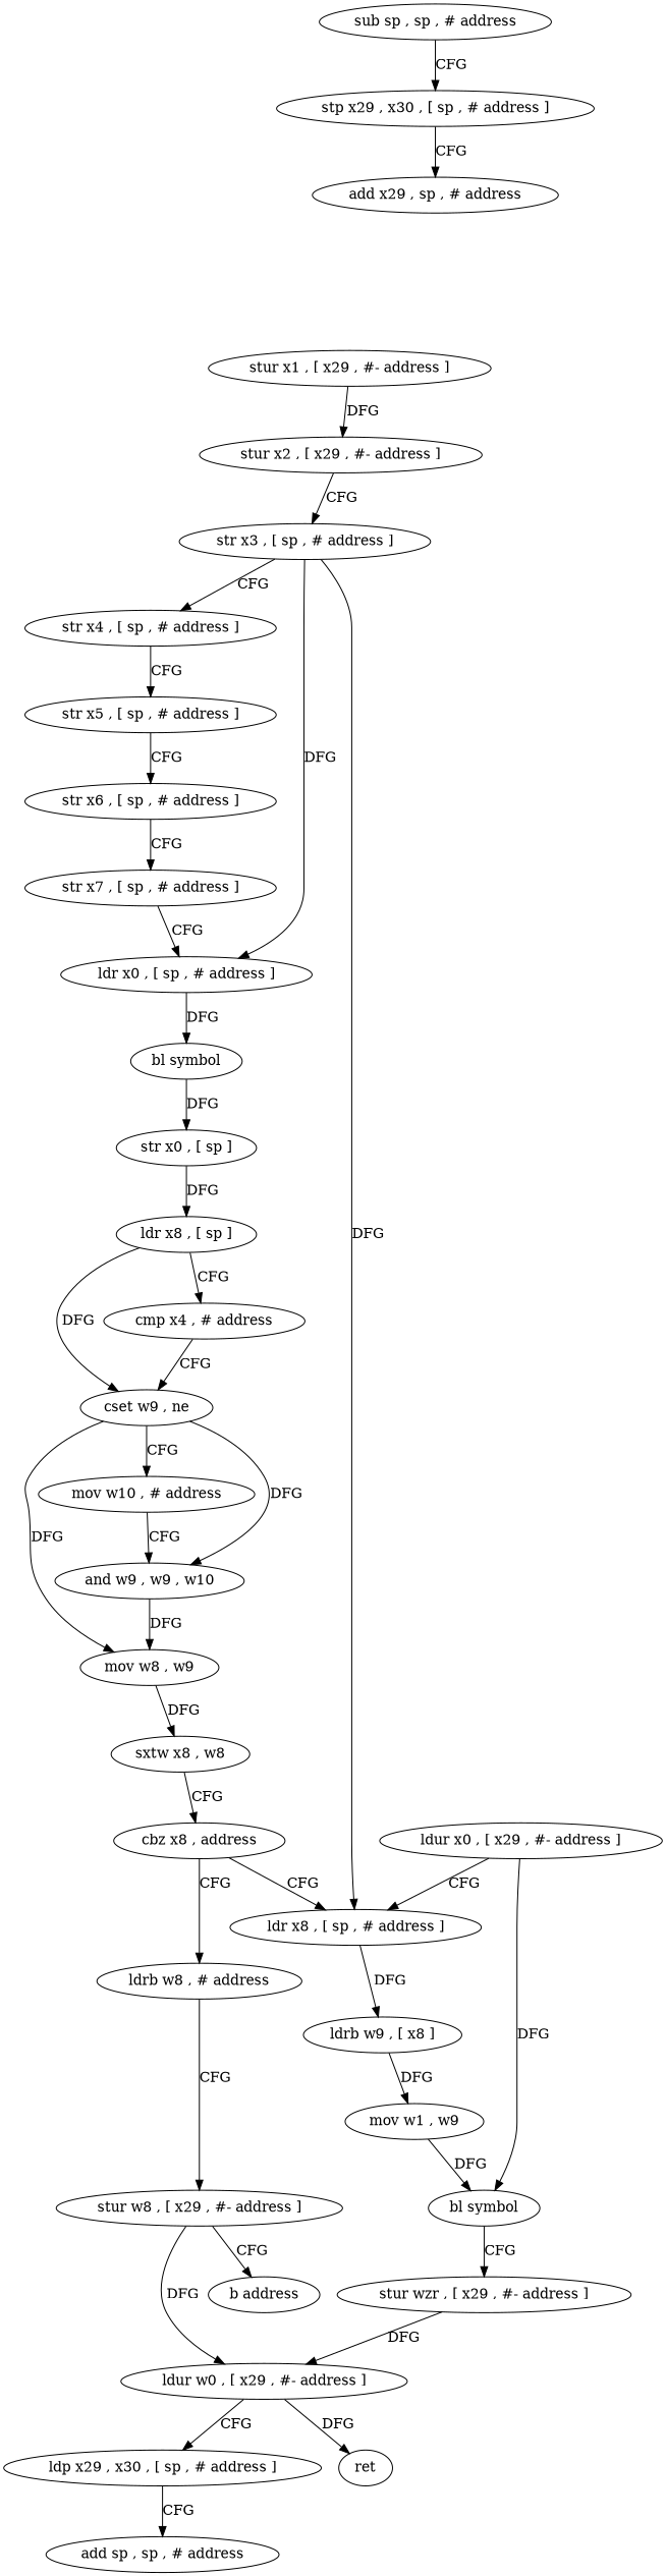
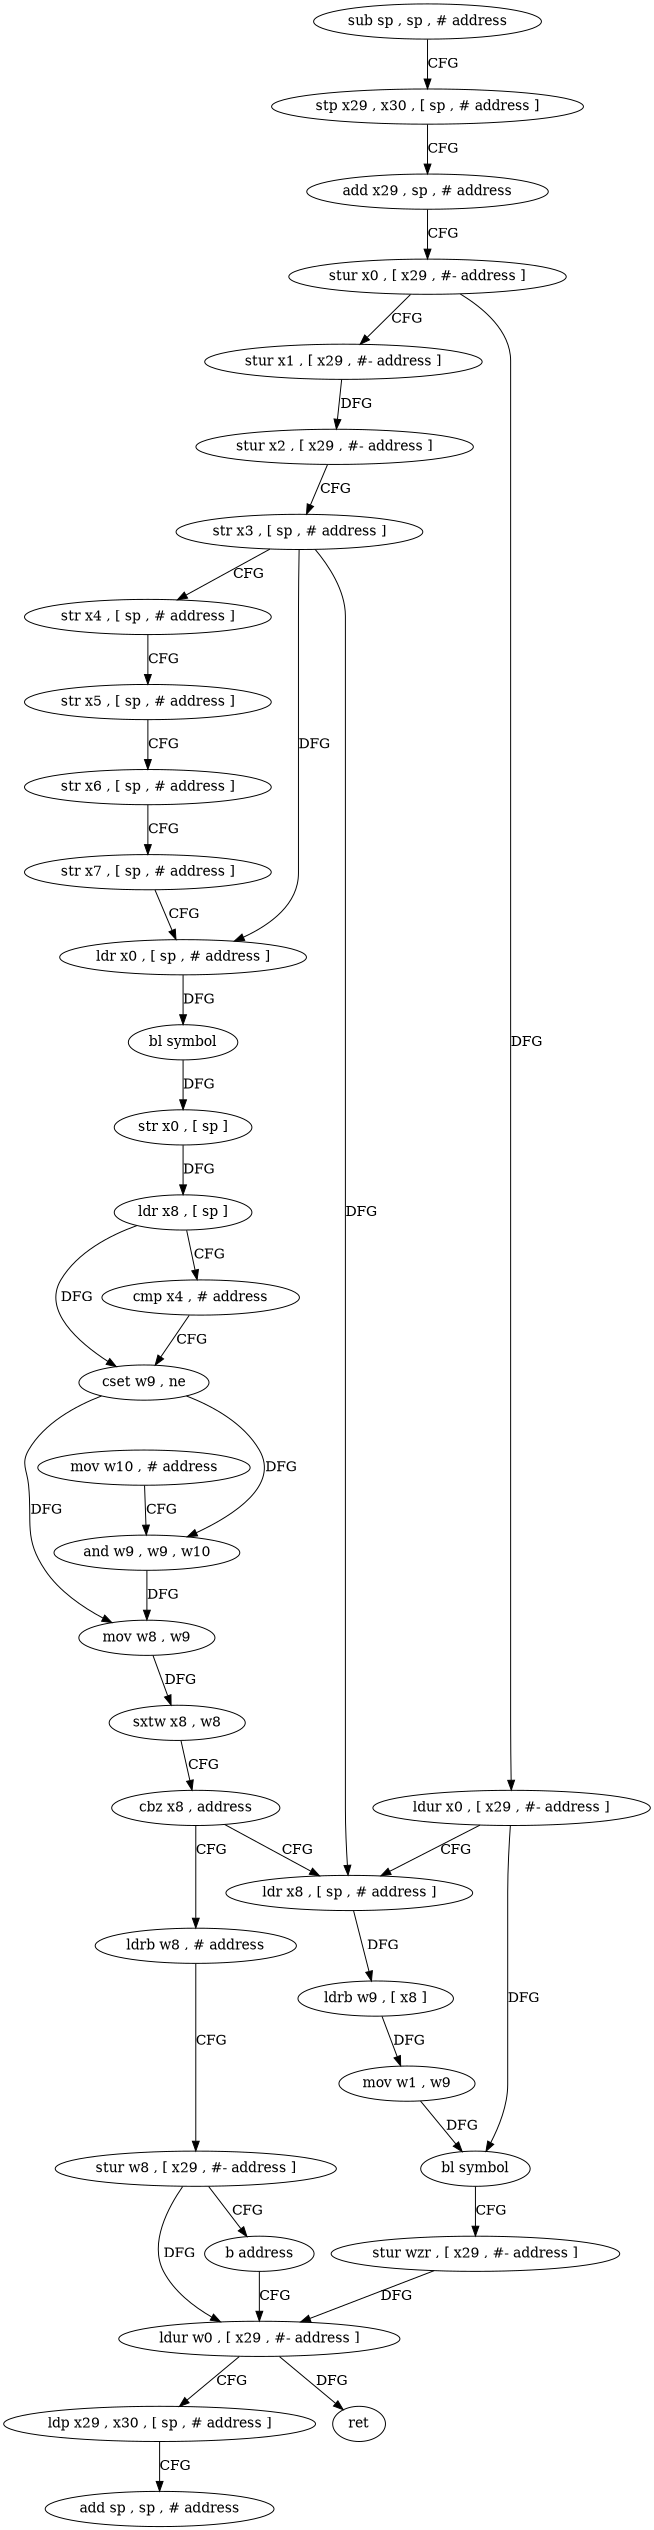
  digraph {
    n1 [label="sub sp , sp , # address"]
    n2 [label="stp x29 , x30 , [ sp , # address ]"]
    n3 [label="add x29 , sp , # address"]
+   n4 [label="stur x0 , [ x29 , #- address ]"]
    n5 [label="stur x1 , [ x29 , #- address ]"]
    n6 [label="ldur x0 , [ x29 , #- address ]"]
    n7 [label="stur x2 , [ x29 , #- address ]"]
    n8 [label="ldr x8 , [ sp , # address ]"]
    n9 [label="bl symbol"]
    n10 [label="str x3 , [ sp , # address ]"]
    n11 [label="str x4 , [ sp , # address ]"]
    n12 [label="ldr x0 , [ sp , # address ]"]
    n13 [label="str x5 , [ sp , # address ]"]
    n14 [label="bl symbol"]
    n15 [label="ldrb w9 , [ x8 ]"]
    n16 [label="str x6 , [ sp , # address ]"]
    n17 [label="str x7 , [ sp , # address ]"]
    n18 [label="str x0 , [ sp ]"]
    n19 [label="ldr x8 , [ sp ]"]
    n20 [label="cmp x4 , # address"]
    n21 [label="cset w9 , ne"]
    n22 [label="mov w10 , # address"]
    n23 [label="and w9 , w9 , w10"]
    n24 [label="mov w8 , w9"]
    n25 [label="sxtw x8 , w8"]
    n26 [label="cbz x8 , address"]
    n27 [label="ldrb w8 , # address"]
    n28 [label="stur w8 , [ x29 , #- address ]"]
    n29 [label="stur wzr , [ x29 , #- address ]"]
    n30 [label="ldur w0 , [ x29 , #- address ]"]
    n31 [label="b address"]
    n32 [label="mov w1 , w9"]
    n33 [label="ldp x29 , x30 , [ sp , # address ]"]
    n34 [label=ret]
    n35 [label="add sp , sp , # address"]
    n1 -> n2 [label=CFG]
    n2 -> n3 [label=CFG]
+   n3 -> n4 [label=CFG]
+   n4 -> n5 [label=CFG]
+   n4 -> n6 [label=DFG]
    n5 -> n7 [label=DFG]
    n6 -> n8 [label=CFG]
    n6 -> n9 [label=DFG]
    n7 -> n10 [label=CFG]
    n8 -> n15 [label=DFG]
    n9 -> n29 [label=CFG]
    n10 -> n8 [label=DFG]
    n10 -> n11 [label=CFG]
    n10 -> n12 [label=DFG]
    n11 -> n13 [label=CFG]
    n12 -> n14 [label=DFG]
    n13 -> n16 [label=CFG]
    n14 -> n18 [label=DFG]
    n15 -> n32 [label=DFG]
    n16 -> n17 [label=CFG]
    n17 -> n12 [label=CFG]
    n18 -> n19 [label=DFG]
    n19 -> n20 [label=CFG]
    n19 -> n21 [label=DFG]
    n20 -> n21 [label=CFG]
-   n21 -> n22 [label=CFG]
    n21 -> n23 [label=DFG]
    n21 -> n24 [label=DFG]
    n22 -> n23 [label=CFG]
    n23 -> n24 [label=DFG]
    n24 -> n25 [label=DFG]
    n25 -> n26 [label=CFG]
    n26 -> n8 [label=CFG]
    n26 -> n27 [label=CFG]
    n27 -> n28 [label=CFG]
    n28 -> n30 [label=DFG]
    n28 -> n31 [label=CFG]
    n29 -> n30 [label=DFG]
    n30 -> n33 [label=CFG]
    n30 -> n34 [label=DFG]
+   n31 -> n30 [label=CFG]
    n32 -> n9 [label=DFG]
    n33 -> n35 [label=CFG]
  }
